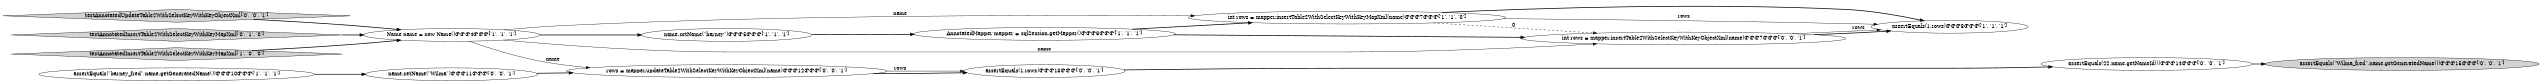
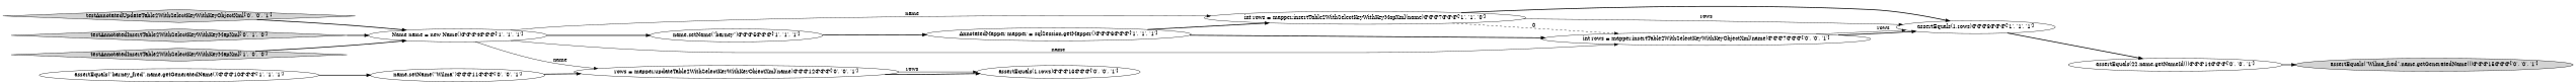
  digraph {
    rankdir=LR
    node [fillcolor=white shape=ellipse style=filled]
    edge [style=bold]
    n1 [label="int rows = mapper.insertTable2WithSelectKeyWithKeyMapXml(name)@@@7@@@['1', '1', '0']"]
    n2 [label="int rows = mapper.insertTable2WithSelectKeyWithKeyObjectXml(name)@@@7@@@['0', '0', '1']"]
    n3 [label="assertEquals(1,rows)@@@8@@@['1', '1', '1']"]
    n4 [fillcolor=lightgray label="testAnnotatedInsertTable2WithSelectKeyWithKeyMapXml['0', '1', '0']" shape=diamond]
    n5 [label="Name name = new Name()@@@4@@@['1', '1', '1']"]
    n6 [label="rows = mapper.updateTable2WithSelectKeyWithKeyObjectXml(name)@@@12@@@['0', '0', '1']"]
    n7 [label="name.setName(\"barney\")@@@5@@@['1', '1', '1']"]
    n8 [label="assertEquals(\"barney_fred\",name.getGeneratedName())@@@10@@@['1', '1', '1']"]
    n9 [label="name.setName(\"Wilma\")@@@11@@@['0', '0', '1']"]
    n10 [label="AnnotatedMapper mapper = sqlSession.getMapper()@@@6@@@['1', '1', '1']"]
    n11 [label="assertEquals(1,rows)@@@13@@@['0', '0', '1']"]
    n12 [fillcolor=lightgray label="testAnnotatedInsertTable2WithSelectKeyWithKeyMapXml['1', '0', '0']" shape=diamond]
    n13 [label="assertEquals(22,name.getNameId())@@@14@@@['0', '0', '1']"]
    n14 [fillcolor=lightgray label="assertEquals(\"Wilma_fred\",name.getGeneratedName())@@@15@@@['0', '0', '1']"]
    n15 [fillcolor=lightgray label="testAnnotatedUpdateTable2WithSelectKeyWithKeyObjectXml['0', '0', '1']" shape=diamond]
    n1 -> n2 [label=0 style=dashed]
    n1 -> n3
    n1 -> n3 [label=rows style=solid]
    n2 -> n3 [label=rows style=solid]
    n2 -> n3
    n4 -> n5
    n5 -> n1 [label=name style=solid]
    n5 -> n2 [label=name style=solid]
    n5 -> n6 [label=name style=solid]
    n5 -> n7
    n6 -> n11
    n6 -> n11 [label=rows style=solid]
    n7 -> n10
    n8 -> n9
    n9 -> n6
    n10 -> n1
    n10 -> n2
-   n11 -> n13
+   n3 -> n13
    n12 -> n5
    n13 -> n14
    n15 -> n5
  }
